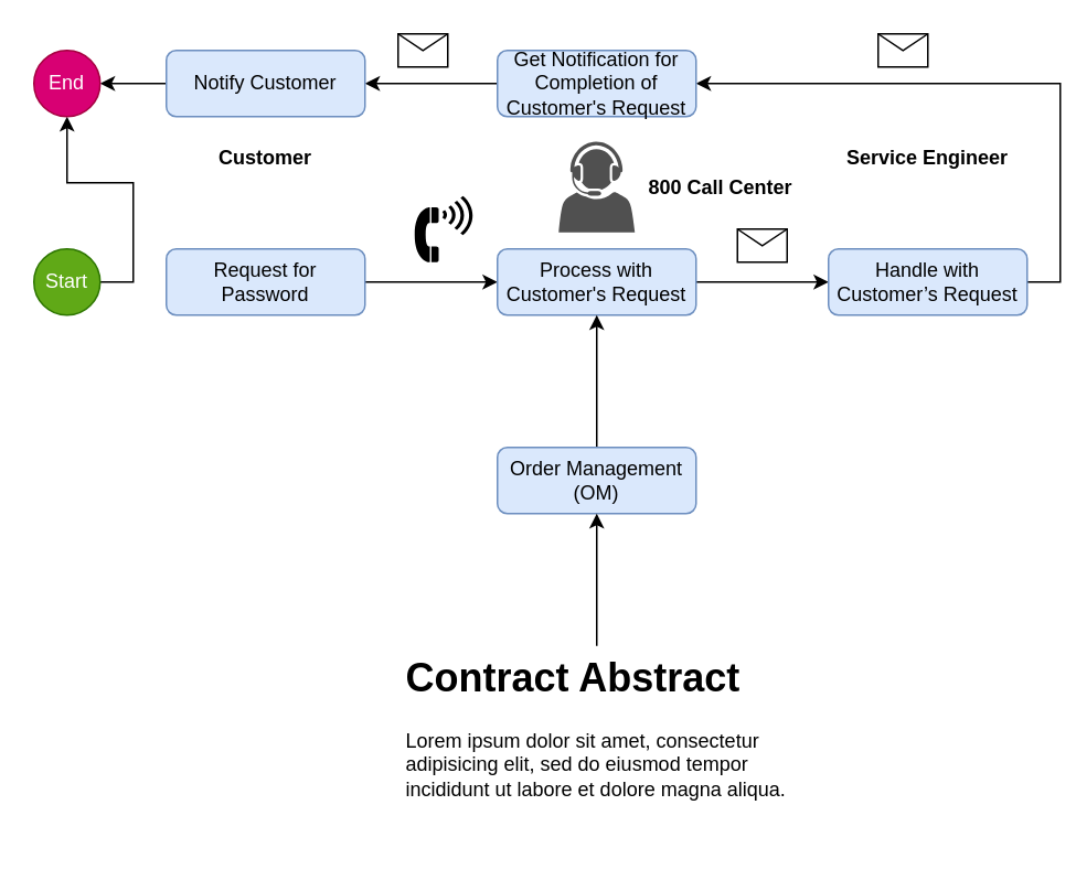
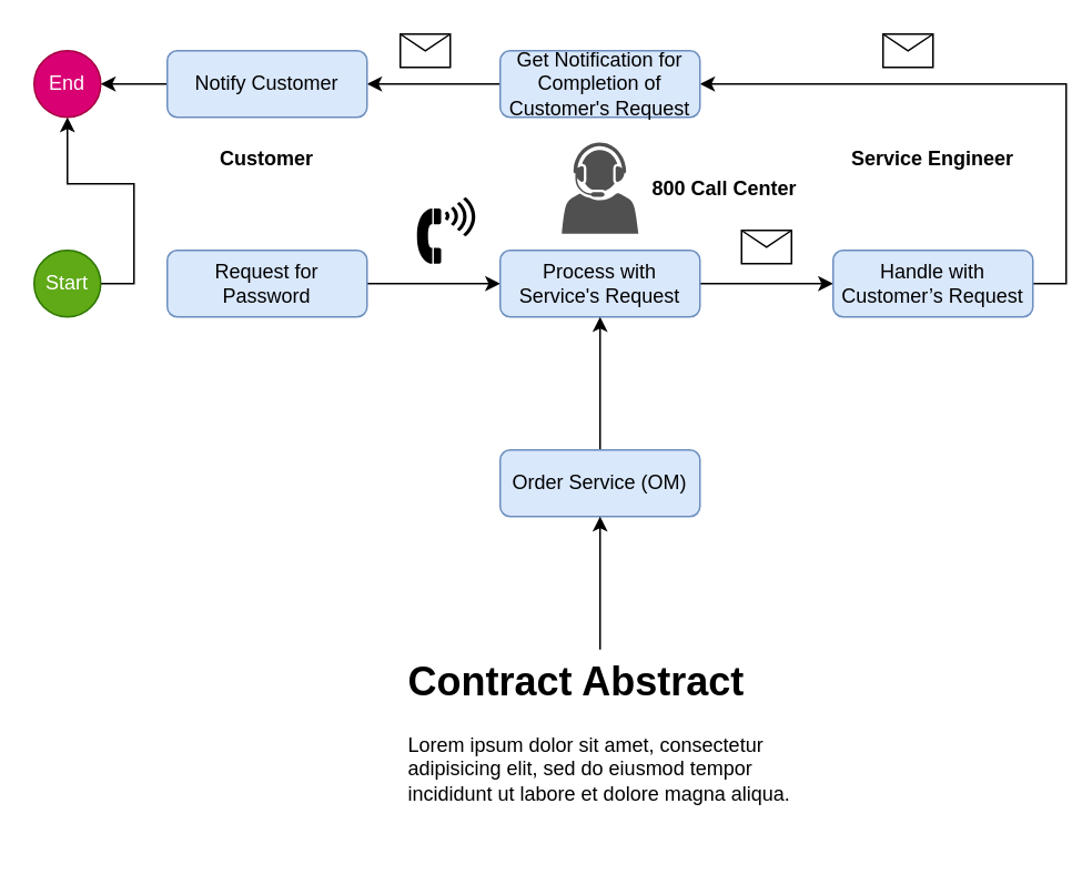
  <mxCell id="0" />
  <mxCell id="1" parent="0" />
  <mxCell id="2" style="edgeStyle=orthogonalEdgeStyle;rounded=0;orthogonalLoop=1;jettySize=auto;html=1;exitX=1;exitY=0.5;exitDx=0;exitDy=0;" edge="1" parent="1" source="3" target="28"><mxGeometry relative="1" as="geometry" /></mxCell>
  <mxCell id="3" value="Start" style="ellipse;whiteSpace=wrap;html=1;aspect=fixed;fillColor=#60a917;strokeColor=#2D7600;fontColor=#ffffff;" vertex="1" parent="1"><mxGeometry x="20" y="150" width="40" height="40" as="geometry" /></mxCell>
  <mxCell id="4" style="edgeStyle=orthogonalEdgeStyle;rounded=0;orthogonalLoop=1;jettySize=auto;html=1;exitX=1;exitY=0.5;exitDx=0;exitDy=0;entryX=0;entryY=0.5;entryDx=0;entryDy=0;" edge="1" parent="1" source="5" target="9"><mxGeometry relative="1" as="geometry" /></mxCell>
  <mxCell id="5" value="Request for Password" style="rounded=1;whiteSpace=wrap;html=1;fillColor=#dae8fc;strokeColor=#6c8ebf;" vertex="1" parent="1"><mxGeometry x="100" y="150" width="120" height="40" as="geometry" /></mxCell>
  <mxCell id="6" value="" style="shape=image;imageAspect=0;aspect=fixed;verticalLabelPosition=bottom;verticalAlign=top;image=https://contoso.storiesonboard.com/content/img/persona-avatars/avatar05.png?slug=guidemap;" vertex="1" parent="1"><mxGeometry x="145" y="110" width="30" height="30" as="geometry" /></mxCell>
  <mxCell id="7" value="&lt;b&gt;Customer&lt;/b&gt;" style="text;html=1;strokeColor=none;fillColor=none;align=center;verticalAlign=middle;whiteSpace=wrap;rounded=0;" vertex="1" parent="1"><mxGeometry x="130" y="80" width="60" height="30" as="geometry" /></mxCell>
  <mxCell id="8" style="edgeStyle=orthogonalEdgeStyle;rounded=0;orthogonalLoop=1;jettySize=auto;html=1;exitX=1;exitY=0.5;exitDx=0;exitDy=0;entryX=0;entryY=0.5;entryDx=0;entryDy=0;" edge="1" parent="1" source="9" target="16"><mxGeometry relative="1" as="geometry" /></mxCell>
- <mxCell id="9" value="Process with Customer's Request" style="rounded=1;whiteSpace=wrap;html=1;fillColor=#dae8fc;strokeColor=#6c8ebf;" vertex="1" parent="1"><mxGeometry x="300" y="150" width="120" height="40" as="geometry" /></mxCell>
+ <mxCell id="9" value="Process with Service's Request" style="rounded=1;whiteSpace=wrap;html=1;fillColor=#dae8fc;strokeColor=#6c8ebf;" vertex="1" parent="1"><mxGeometry x="300" y="150" width="120" height="40" as="geometry" /></mxCell>
  <mxCell id="10" value="&lt;b&gt;800 Call Center&lt;/b&gt;" style="text;html=1;strokeColor=none;fillColor=none;align=center;verticalAlign=middle;whiteSpace=wrap;rounded=0;" vertex="1" parent="1"><mxGeometry x="390" y="97.5" width="90" height="30" as="geometry" /></mxCell>
  <mxCell id="11" style="edgeStyle=orthogonalEdgeStyle;rounded=0;orthogonalLoop=1;jettySize=auto;html=1;exitX=0.5;exitY=0;exitDx=0;exitDy=0;entryX=0.5;entryY=1;entryDx=0;entryDy=0;" edge="1" parent="1" source="12" target="9"><mxGeometry relative="1" as="geometry" /></mxCell>
- <mxCell id="12" value="Order Management (OM)" style="rounded=1;whiteSpace=wrap;html=1;fillColor=#dae8fc;strokeColor=#6c8ebf;" vertex="1" parent="1"><mxGeometry x="300" y="270" width="120" height="40" as="geometry" /></mxCell>
+ <mxCell id="12" value="Order Service (OM)" style="rounded=1;whiteSpace=wrap;html=1;fillColor=#dae8fc;strokeColor=#6c8ebf;" vertex="1" parent="1"><mxGeometry x="300" y="270" width="120" height="40" as="geometry" /></mxCell>
  <mxCell id="13" style="edgeStyle=orthogonalEdgeStyle;rounded=0;orthogonalLoop=1;jettySize=auto;html=1;exitX=0.5;exitY=0;exitDx=0;exitDy=0;entryX=0.5;entryY=1;entryDx=0;entryDy=0;" edge="1" parent="1" source="14" target="12"><mxGeometry relative="1" as="geometry" /></mxCell>
  <mxCell id="14" value="&lt;h1&gt;Contract Abstract&lt;/h1&gt;&lt;p&gt;Lorem ipsum dolor sit amet, consectetur adipisicing elit, sed do eiusmod tempor incididunt ut labore et dolore magna aliqua.&lt;/p&gt;" style="text;html=1;strokeColor=none;fillColor=none;spacing=5;spacingTop=-20;whiteSpace=wrap;overflow=hidden;rounded=0;" vertex="1" parent="1"><mxGeometry x="240" y="390" width="240" height="120" as="geometry" /></mxCell>
  <mxCell id="15" style="edgeStyle=orthogonalEdgeStyle;rounded=0;orthogonalLoop=1;jettySize=auto;html=1;exitX=1;exitY=0.5;exitDx=0;exitDy=0;entryX=1;entryY=0.5;entryDx=0;entryDy=0;" edge="1" parent="1" source="16" target="21"><mxGeometry relative="1" as="geometry" /></mxCell>
  <mxCell id="16" value="Handle with Customer’s Request" style="rounded=1;whiteSpace=wrap;html=1;fillColor=#dae8fc;strokeColor=#6c8ebf;" vertex="1" parent="1"><mxGeometry x="500" y="150" width="120" height="40" as="geometry" /></mxCell>
  <mxCell id="17" value="" style="shape=image;imageAspect=0;aspect=fixed;verticalLabelPosition=bottom;verticalAlign=top;image=https://contoso.storiesonboard.com/content/img/persona-avatars/avatar07.png?slug=guidemap;" vertex="1" parent="1"><mxGeometry x="545" y="110" width="30" height="30" as="geometry" /></mxCell>
  <mxCell id="18" value="&lt;b&gt;Service Engineer&lt;/b&gt;" style="text;html=1;strokeColor=none;fillColor=none;align=center;verticalAlign=middle;whiteSpace=wrap;rounded=0;" vertex="1" parent="1"><mxGeometry x="500" y="80" width="120" height="30" as="geometry" /></mxCell>
  <mxCell id="19" value="" style="shape=message;html=1;html=1;outlineConnect=0;labelPosition=center;verticalLabelPosition=bottom;align=center;verticalAlign=top;" vertex="1" parent="1"><mxGeometry x="445" y="138" width="30" height="20" as="geometry" /></mxCell>
  <mxCell id="20" style="edgeStyle=orthogonalEdgeStyle;rounded=0;orthogonalLoop=1;jettySize=auto;html=1;exitX=0;exitY=0.5;exitDx=0;exitDy=0;entryX=1;entryY=0.5;entryDx=0;entryDy=0;" edge="1" parent="1" source="21" target="23"><mxGeometry relative="1" as="geometry" /></mxCell>
  <mxCell id="21" value="Get Notification for Completion of Customer's Request" style="rounded=1;whiteSpace=wrap;html=1;fillColor=#dae8fc;strokeColor=#6c8ebf;" vertex="1" parent="1"><mxGeometry x="300" y="30" width="120" height="40" as="geometry" /></mxCell>
  <mxCell id="22" style="edgeStyle=orthogonalEdgeStyle;rounded=0;orthogonalLoop=1;jettySize=auto;html=1;exitX=0;exitY=0.5;exitDx=0;exitDy=0;entryX=1;entryY=0.5;entryDx=0;entryDy=0;" edge="1" parent="1" source="23" target="28"><mxGeometry relative="1" as="geometry" /></mxCell>
  <mxCell id="23" value="Notify Customer" style="rounded=1;whiteSpace=wrap;html=1;fillColor=#dae8fc;strokeColor=#6c8ebf;" vertex="1" parent="1"><mxGeometry x="100" y="30" width="120" height="40" as="geometry" /></mxCell>
  <mxCell id="24" value="" style="shape=message;html=1;html=1;outlineConnect=0;labelPosition=center;verticalLabelPosition=bottom;align=center;verticalAlign=top;" vertex="1" parent="1"><mxGeometry x="530" y="20" width="30" height="20" as="geometry" /></mxCell>
  <mxCell id="25" value="" style="shape=message;html=1;html=1;outlineConnect=0;labelPosition=center;verticalLabelPosition=bottom;align=center;verticalAlign=top;" vertex="1" parent="1"><mxGeometry x="240" y="20" width="30" height="20" as="geometry" /></mxCell>
  <mxCell id="26" value="" style="sketch=0;pointerEvents=1;shadow=0;dashed=0;html=1;strokeColor=none;fillColor=#505050;labelPosition=center;verticalLabelPosition=bottom;verticalAlign=top;outlineConnect=0;align=center;shape=mxgraph.office.users.call_center_agent;" vertex="1" parent="1"><mxGeometry x="337" y="85" width="46" height="55" as="geometry" /></mxCell>
  <mxCell id="27" value="" style="shape=mxgraph.signs.tech.telephone_4;html=1;pointerEvents=1;fillColor=#000000;strokeColor=none;verticalLabelPosition=bottom;verticalAlign=top;align=center;" vertex="1" parent="1"><mxGeometry x="250" y="118" width="35" height="40" as="geometry" /></mxCell>
  <mxCell id="28" value="End" style="ellipse;whiteSpace=wrap;html=1;aspect=fixed;fillColor=#d80073;strokeColor=#A50040;fontColor=#ffffff;" vertex="1" parent="1"><mxGeometry x="20" y="30" width="40" height="40" as="geometry" /></mxCell>
